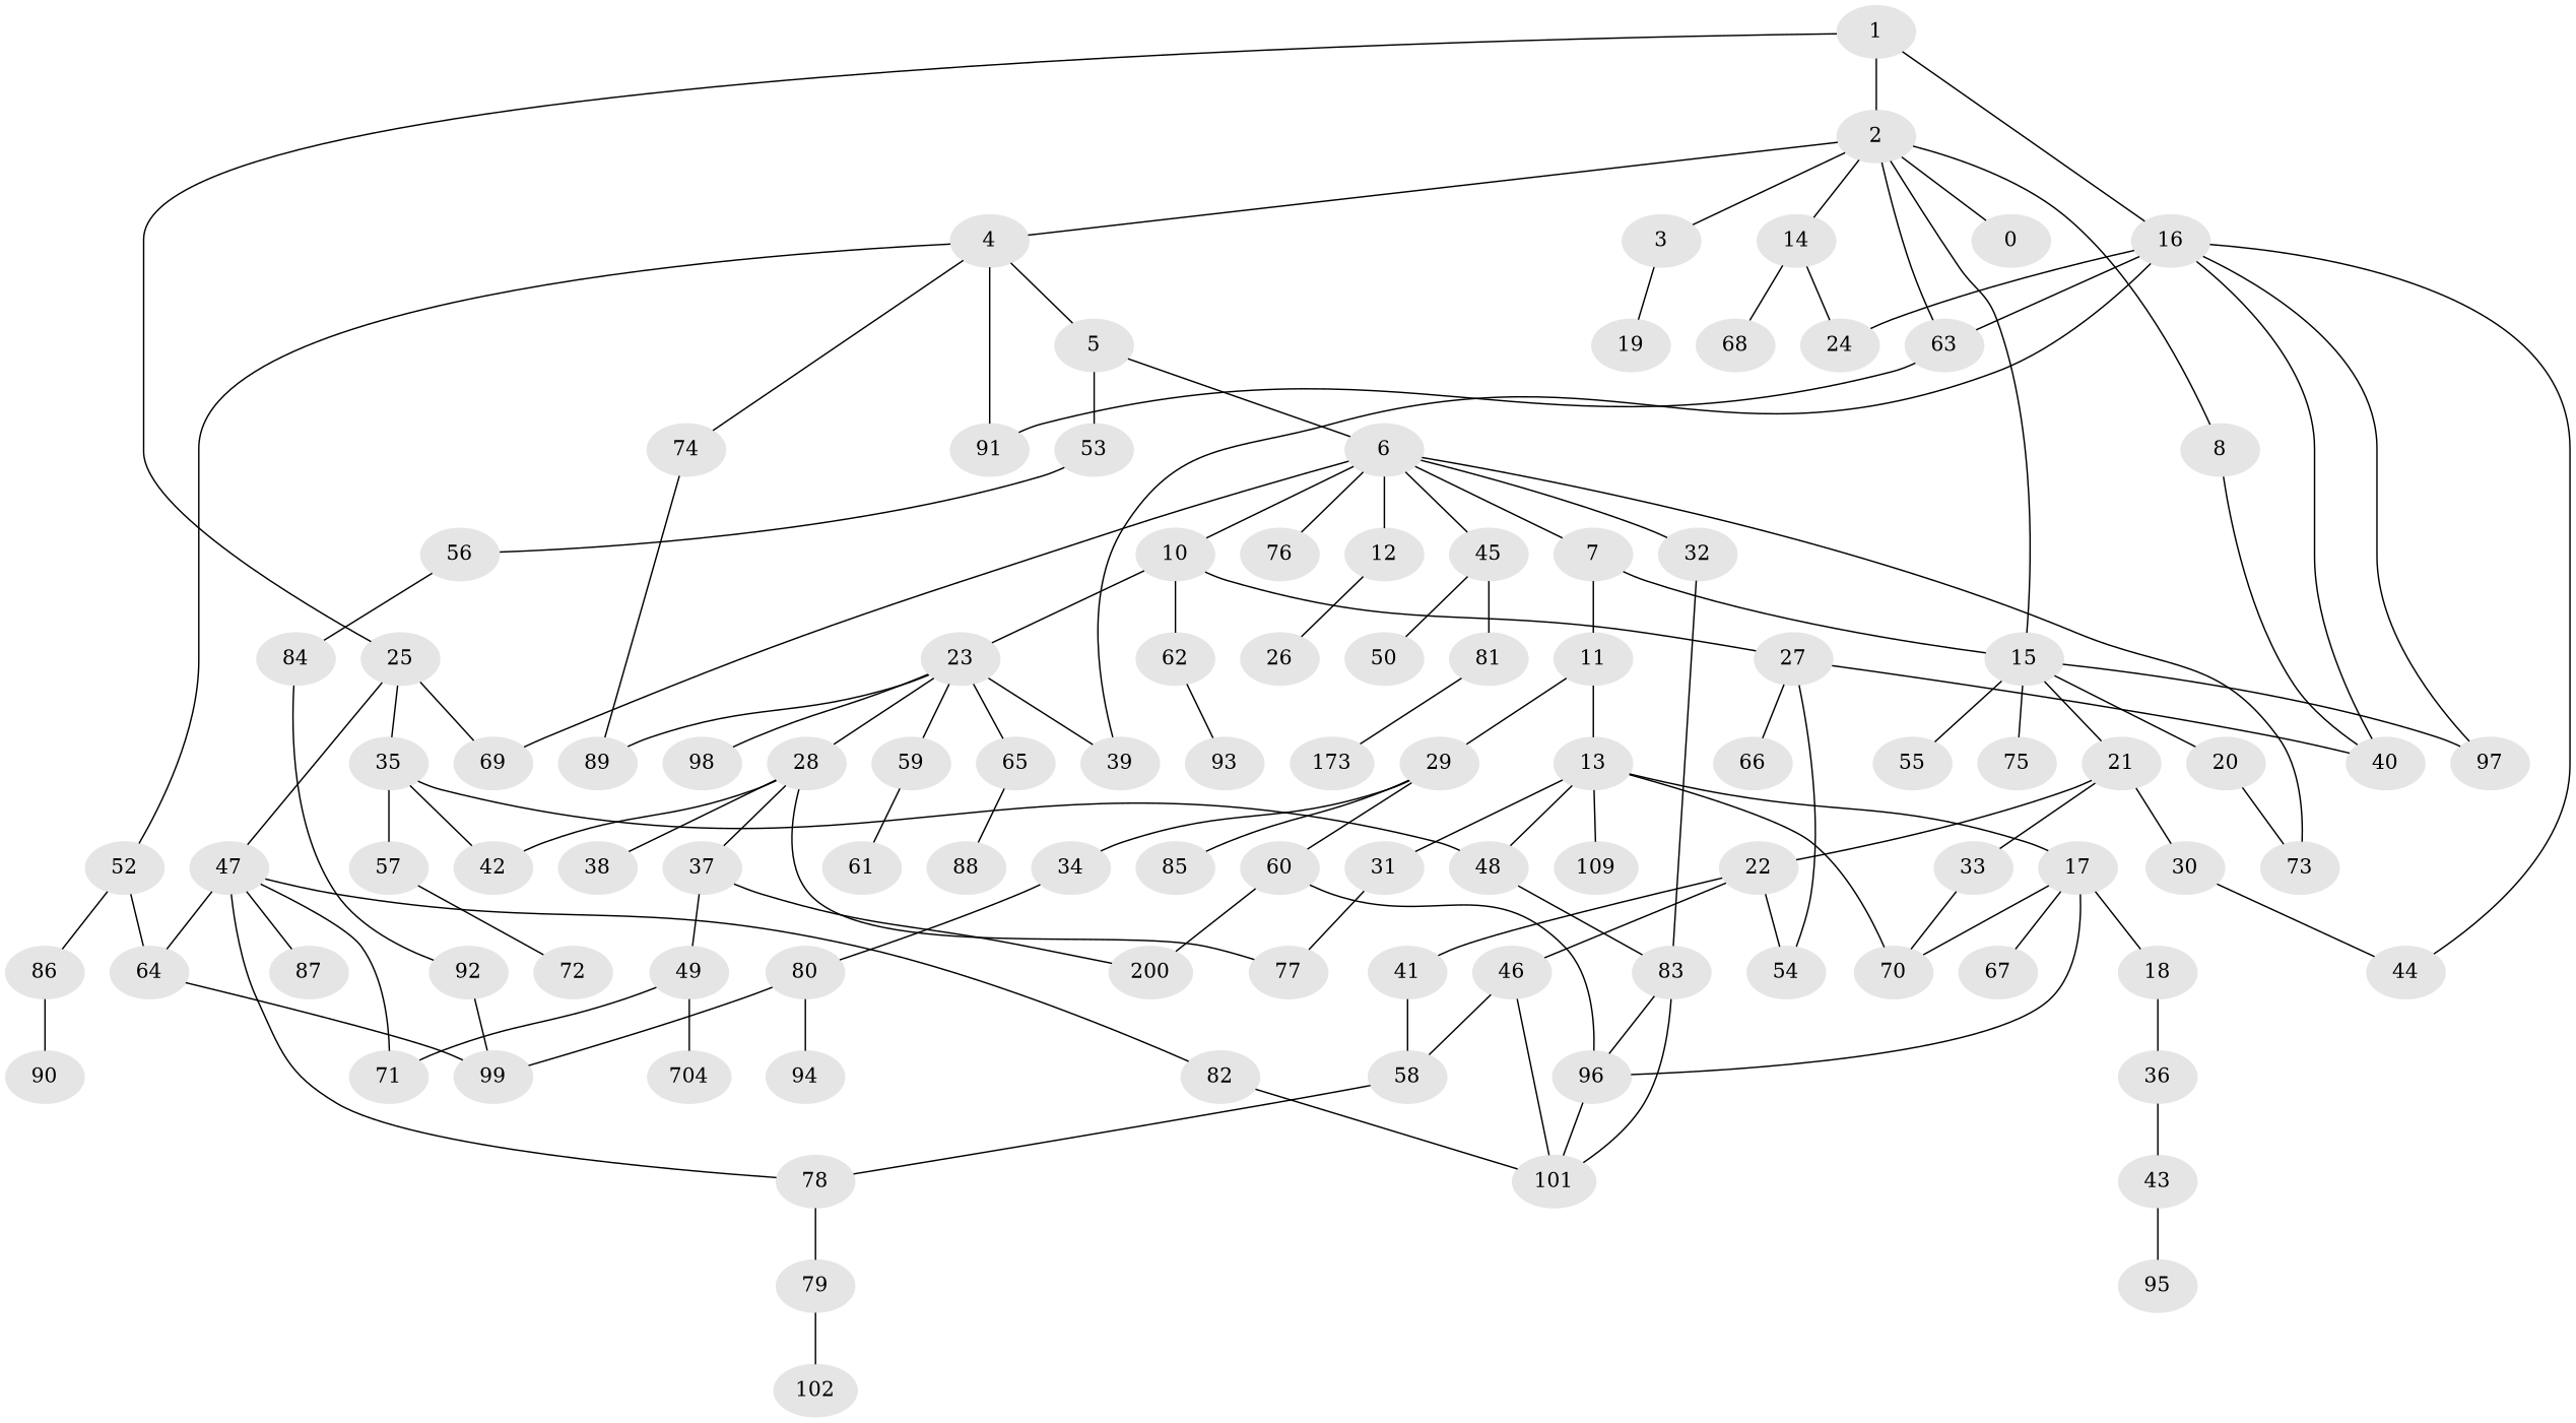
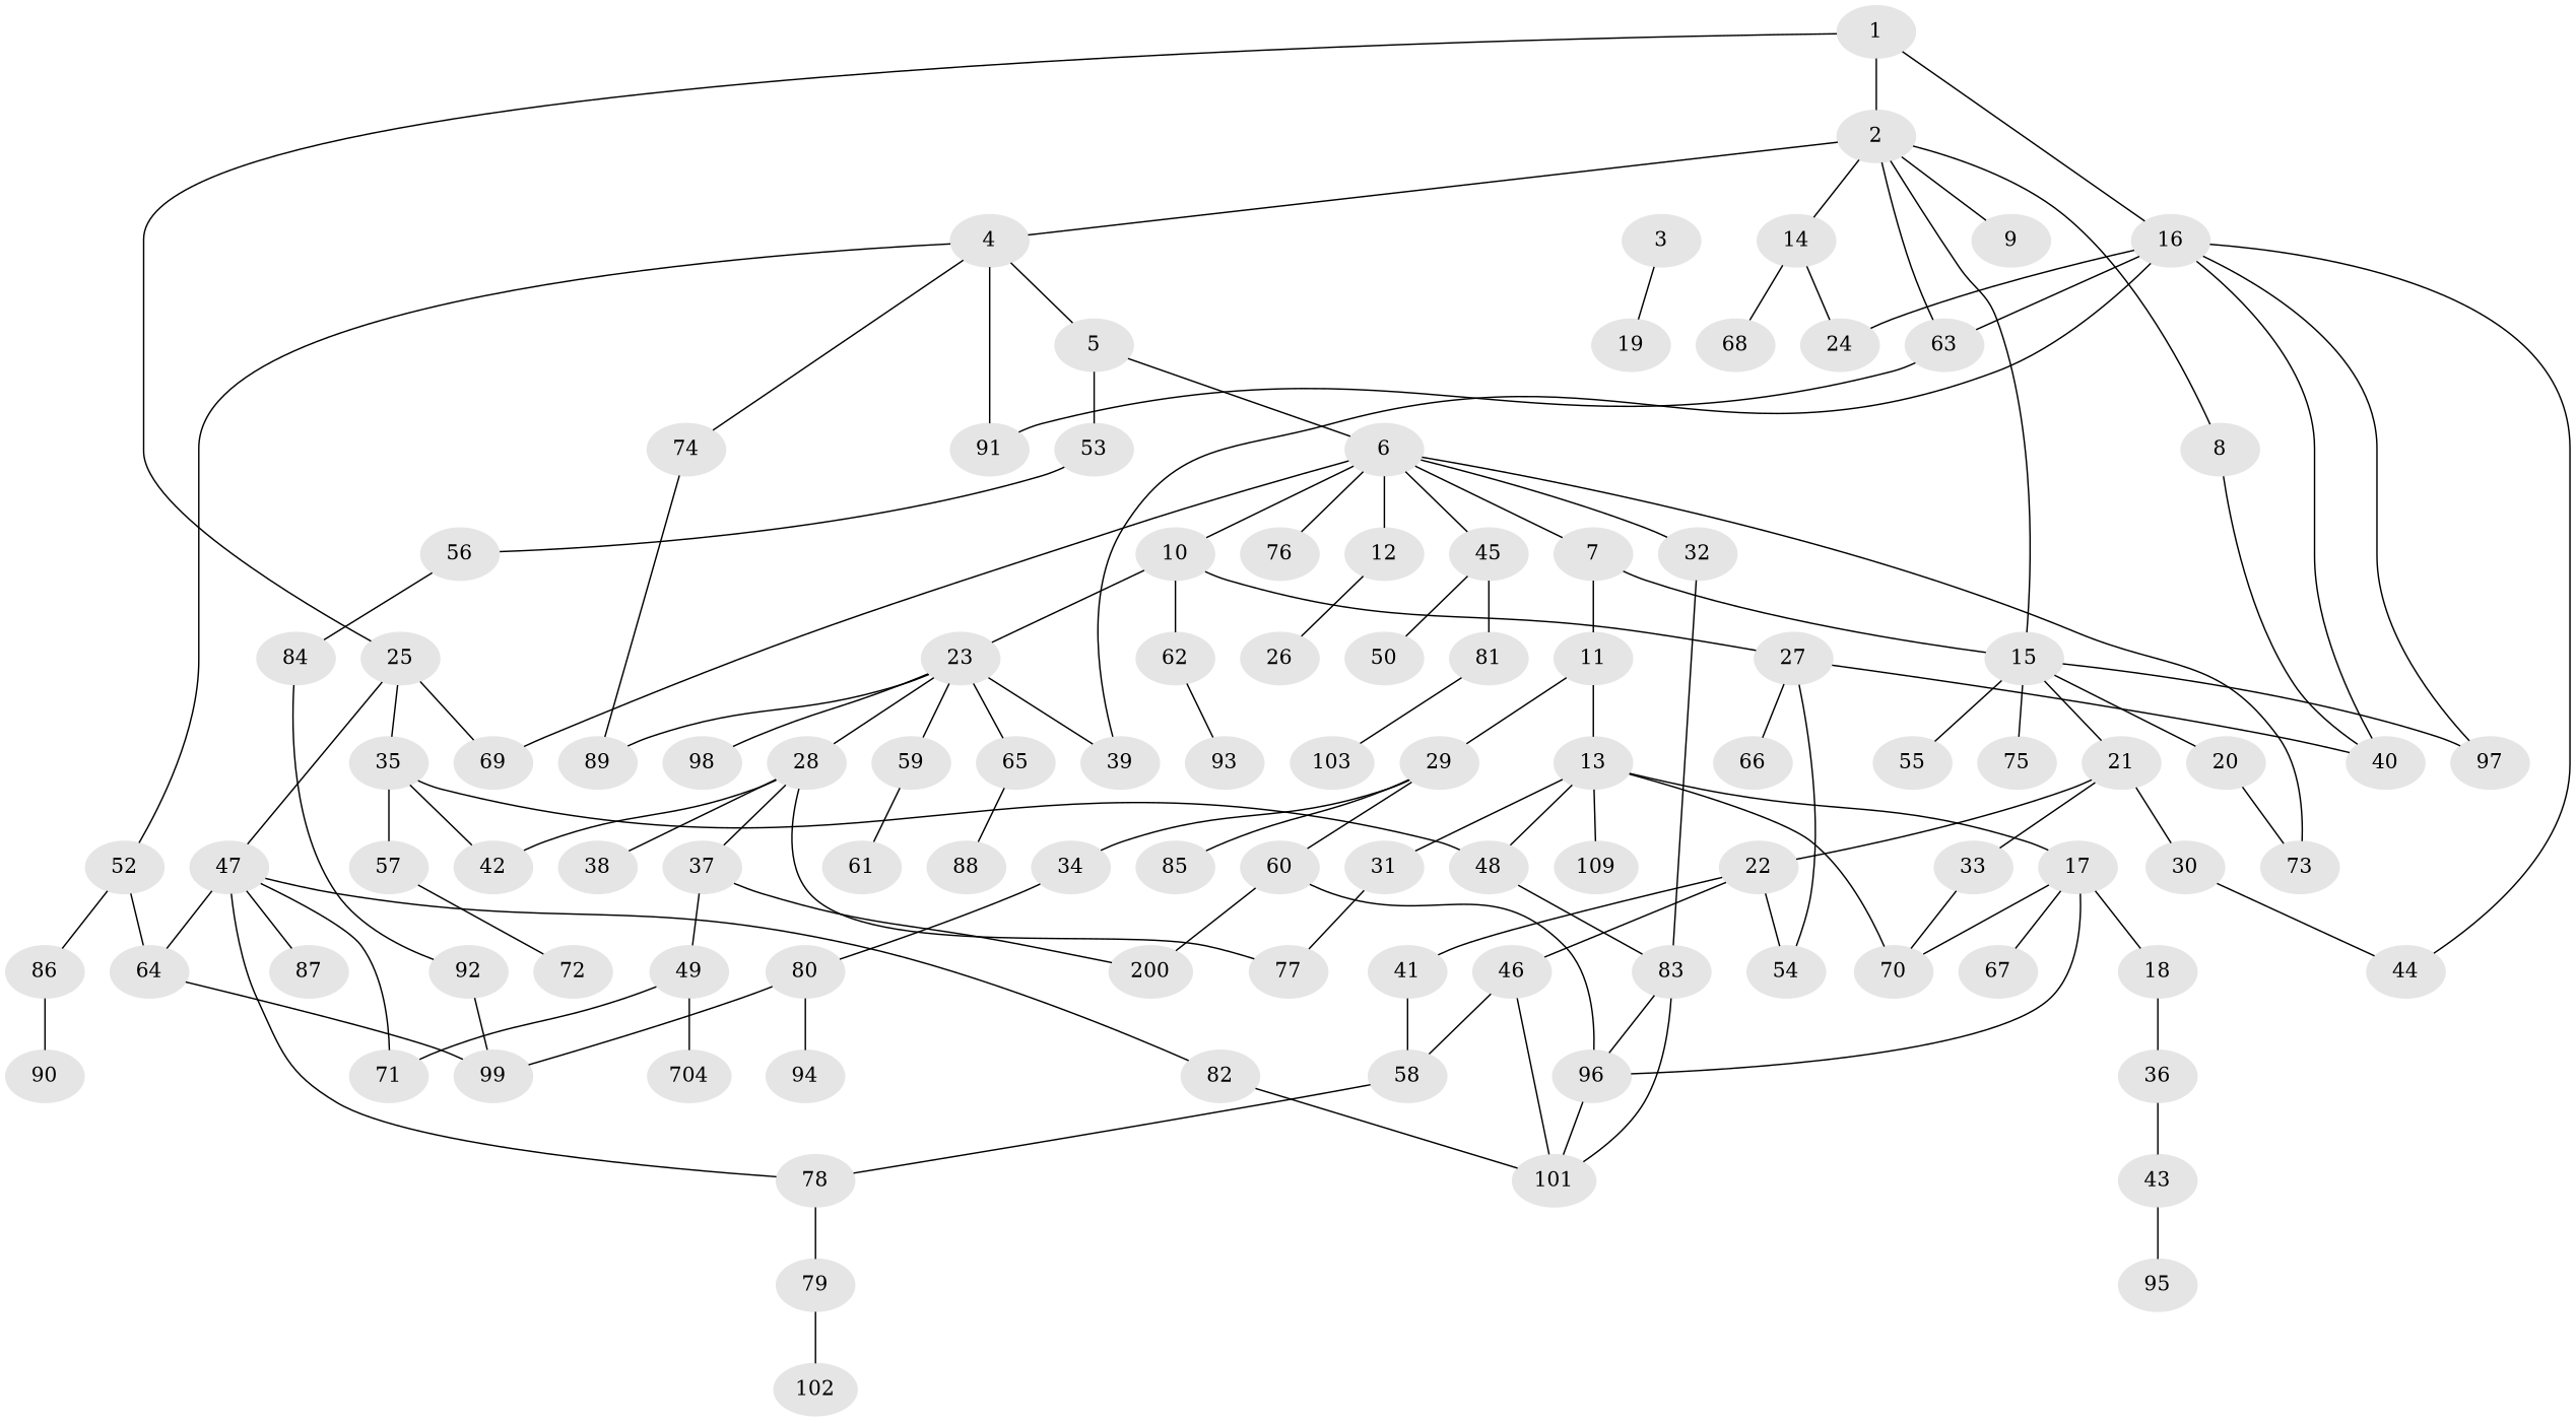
  graph {
    node [color=gray90 style=filled]
    1
    2
    16
    25
    3
    4
    8
-   9 [label=0]
+   9
    14
    15
    63
    40
    24
    97
    39
    44
    69
    35
    47
    19
    5
    52
    74
    91
    68
    20
    21
    55
    75
    6
    53
    64
    86
    89
    7
    10
    12
    32
    45
    73
    76
    56
    11
    23
    27
    62
    26
    83
    50
    81
    13
    29
    28
    59
    65
    98
    66
    54
    93
    17
    31
    48
    70
    n64 [label=109]
    34
    60
    85
    18
    67
    96
    77
    22
    30
    33
    36
    101
    43
    41
    46
    58
    37
    38
    42
    61
    88
    57
    82
    71
    78
    87
    49
    n92 [label=200]
    80
    99
    94
    72
    95
    n98 [label=704]
-   103 [label=173]
+   103
    79
    90
    84
    92
    102
    1 -- 2
    1 -- 16
    1 -- 25
-   2 -- 3
    2 -- 4
    2 -- 8
    2 -- 9
    2 -- 14
    2 -- 15
    2 -- 63
    16 -- 63
    16 -- 40
    16 -- 24
    16 -- 97
    16 -- 39
    16 -- 44
    25 -- 69
    25 -- 35
    25 -- 47
    3 -- 19
    4 -- 5
    4 -- 52
    4 -- 74
    4 -- 91
    8 -- 40
    14 -- 24
    14 -- 68
    15 -- 97
    15 -- 20
    15 -- 21
    15 -- 55
    15 -- 75
    63 -- 91
    35 -- 48
    35 -- 42
    35 -- 57
    47 -- 64
    47 -- 82
    47 -- 71
    47 -- 78
    47 -- 87
    5 -- 6
    5 -- 53
    52 -- 64
    52 -- 86
    74 -- 89
    20 -- 73
    21 -- 22
    21 -- 30
    21 -- 33
    6 -- 69
    6 -- 7
    6 -- 10
    6 -- 12
    6 -- 32
    6 -- 45
    6 -- 73
    6 -- 76
    53 -- 56
    64 -- 99
    86 -- 90
    7 -- 15
    7 -- 11
    10 -- 23
    10 -- 27
    10 -- 62
    12 -- 26
    32 -- 83
    45 -- 50
    45 -- 81
    56 -- 84
    11 -- 13
    11 -- 29
    23 -- 39
    23 -- 89
    23 -- 28
    23 -- 59
    23 -- 65
    23 -- 98
    27 -- 40
    27 -- 66
    27 -- 54
    62 -- 93
    83 -- 96
    83 -- 101
    81 -- 103
    13 -- 17
    13 -- 31
    13 -- 48
    13 -- 70
    13 -- n64
    29 -- 34
    29 -- 60
    29 -- 85
    28 -- 77
    28 -- 37
    28 -- 38
    28 -- 42
    59 -- 61
    65 -- 88
    17 -- 70
    17 -- 18
    17 -- 67
    17 -- 96
    31 -- 77
    48 -- 83
    34 -- 80
    60 -- 96
    60 -- n92
    18 -- 36
    96 -- 101
    22 -- 54
    22 -- 41
    22 -- 46
    30 -- 44
    33 -- 70
    36 -- 43
    43 -- 95
    41 -- 58
    46 -- 101
    46 -- 58
    58 -- 78
    37 -- 49
    37 -- n92
    57 -- 72
    82 -- 101
    78 -- 79
    49 -- 71
    49 -- n98
    80 -- 99
    80 -- 94
    79 -- 102
    84 -- 92
    92 -- 99
  }
